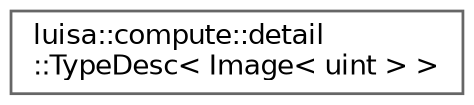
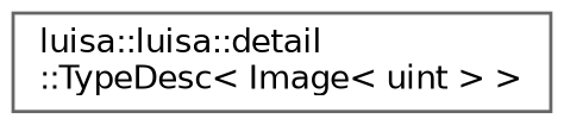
  digraph {
    rankdir=LR
-   n1 [color=grey40 fillcolor=white fontname=Helvetica fontsize=10 height=0.2 label="luisa::compute::detail\l::TypeDesc\< Image\< uint \> \>" shape=box style=filled width=0.4]
+   n1 [color=grey40 fillcolor=white fontname=Helvetica fontsize=10 height=0.2 label="luisa::luisa::detail\l::TypeDesc\< Image\< uint \> \>" shape=box style=filled width=0.4]
  }
